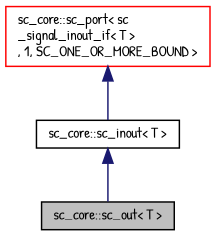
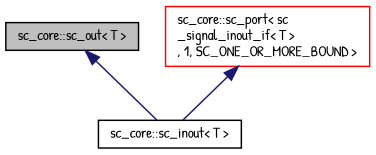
  digraph {
    fontname="Patrick Hand"
    node [color=black fillcolor=white fontname="Patrick Hand" fontsize=10 shape=record style=filled]
    edge [color=midnightblue dir=back fontname="Patrick Hand" fontsize=10 labelfontname=FreeSans labelfontsize=10 style=solid]
    n1 [fillcolor=grey75 fontcolor=black height=0.2 label="sc_core::sc_out\< T \>" width=0.4]
    n2 [height=0.2 label="sc_core::sc_inout\< T \>" width=0.4]
    n3 [color=red height=0.2 label="sc_core::sc_port\< sc\l_signal_inout_if\< T \>\l, 1, SC_ONE_OR_MORE_BOUND \>" width=0.4]
-   n2 -> n1
+   n1 -> n2
    n3 -> n2
  }
